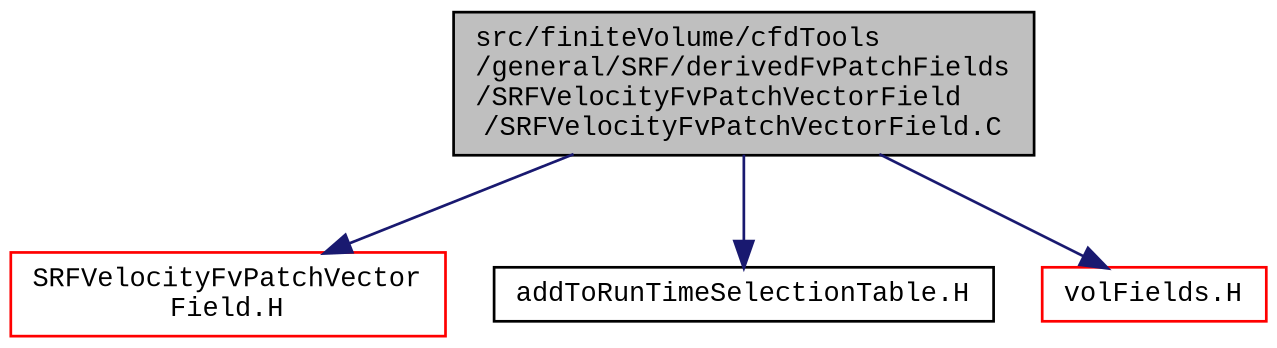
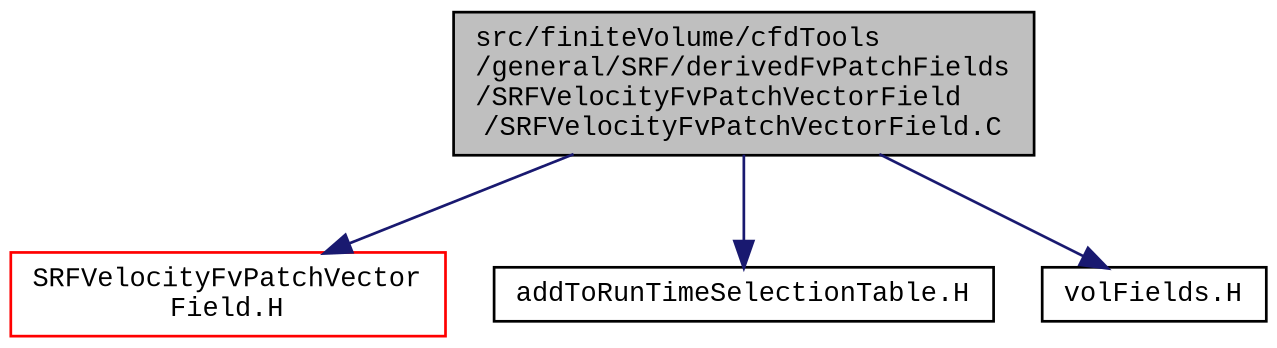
  digraph {
    fontname="Liberation Mono"
    node [color=black fontname="Liberation Mono" fontsize=10 shape=record]
    edge [color=midnightblue fontname="Liberation Mono" fontsize=10 labelfontname=Helvetica labelfontsize=10 style=solid]
    n1 [fillcolor=grey75 fontcolor=black height=0.2 label="src/finiteVolume/cfdTools\l/general/SRF/derivedFvPatchFields\l/SRFVelocityFvPatchVectorField\l/SRFVelocityFvPatchVectorField.C" style=filled width=0.4]
    n2 [color=red height=0.2 label="SRFVelocityFvPatchVector\lField.H" width=0.4]
    n3 [height=0.2 label="addToRunTimeSelectionTable.H" width=0.4]
-   n4 [color=red height=0.2 label="volFields.H" width=0.4]
+   n4 [height=0.2 label="volFields.H" width=0.4]
    n1 -> n2
    n1 -> n3
    n1 -> n4
  }
